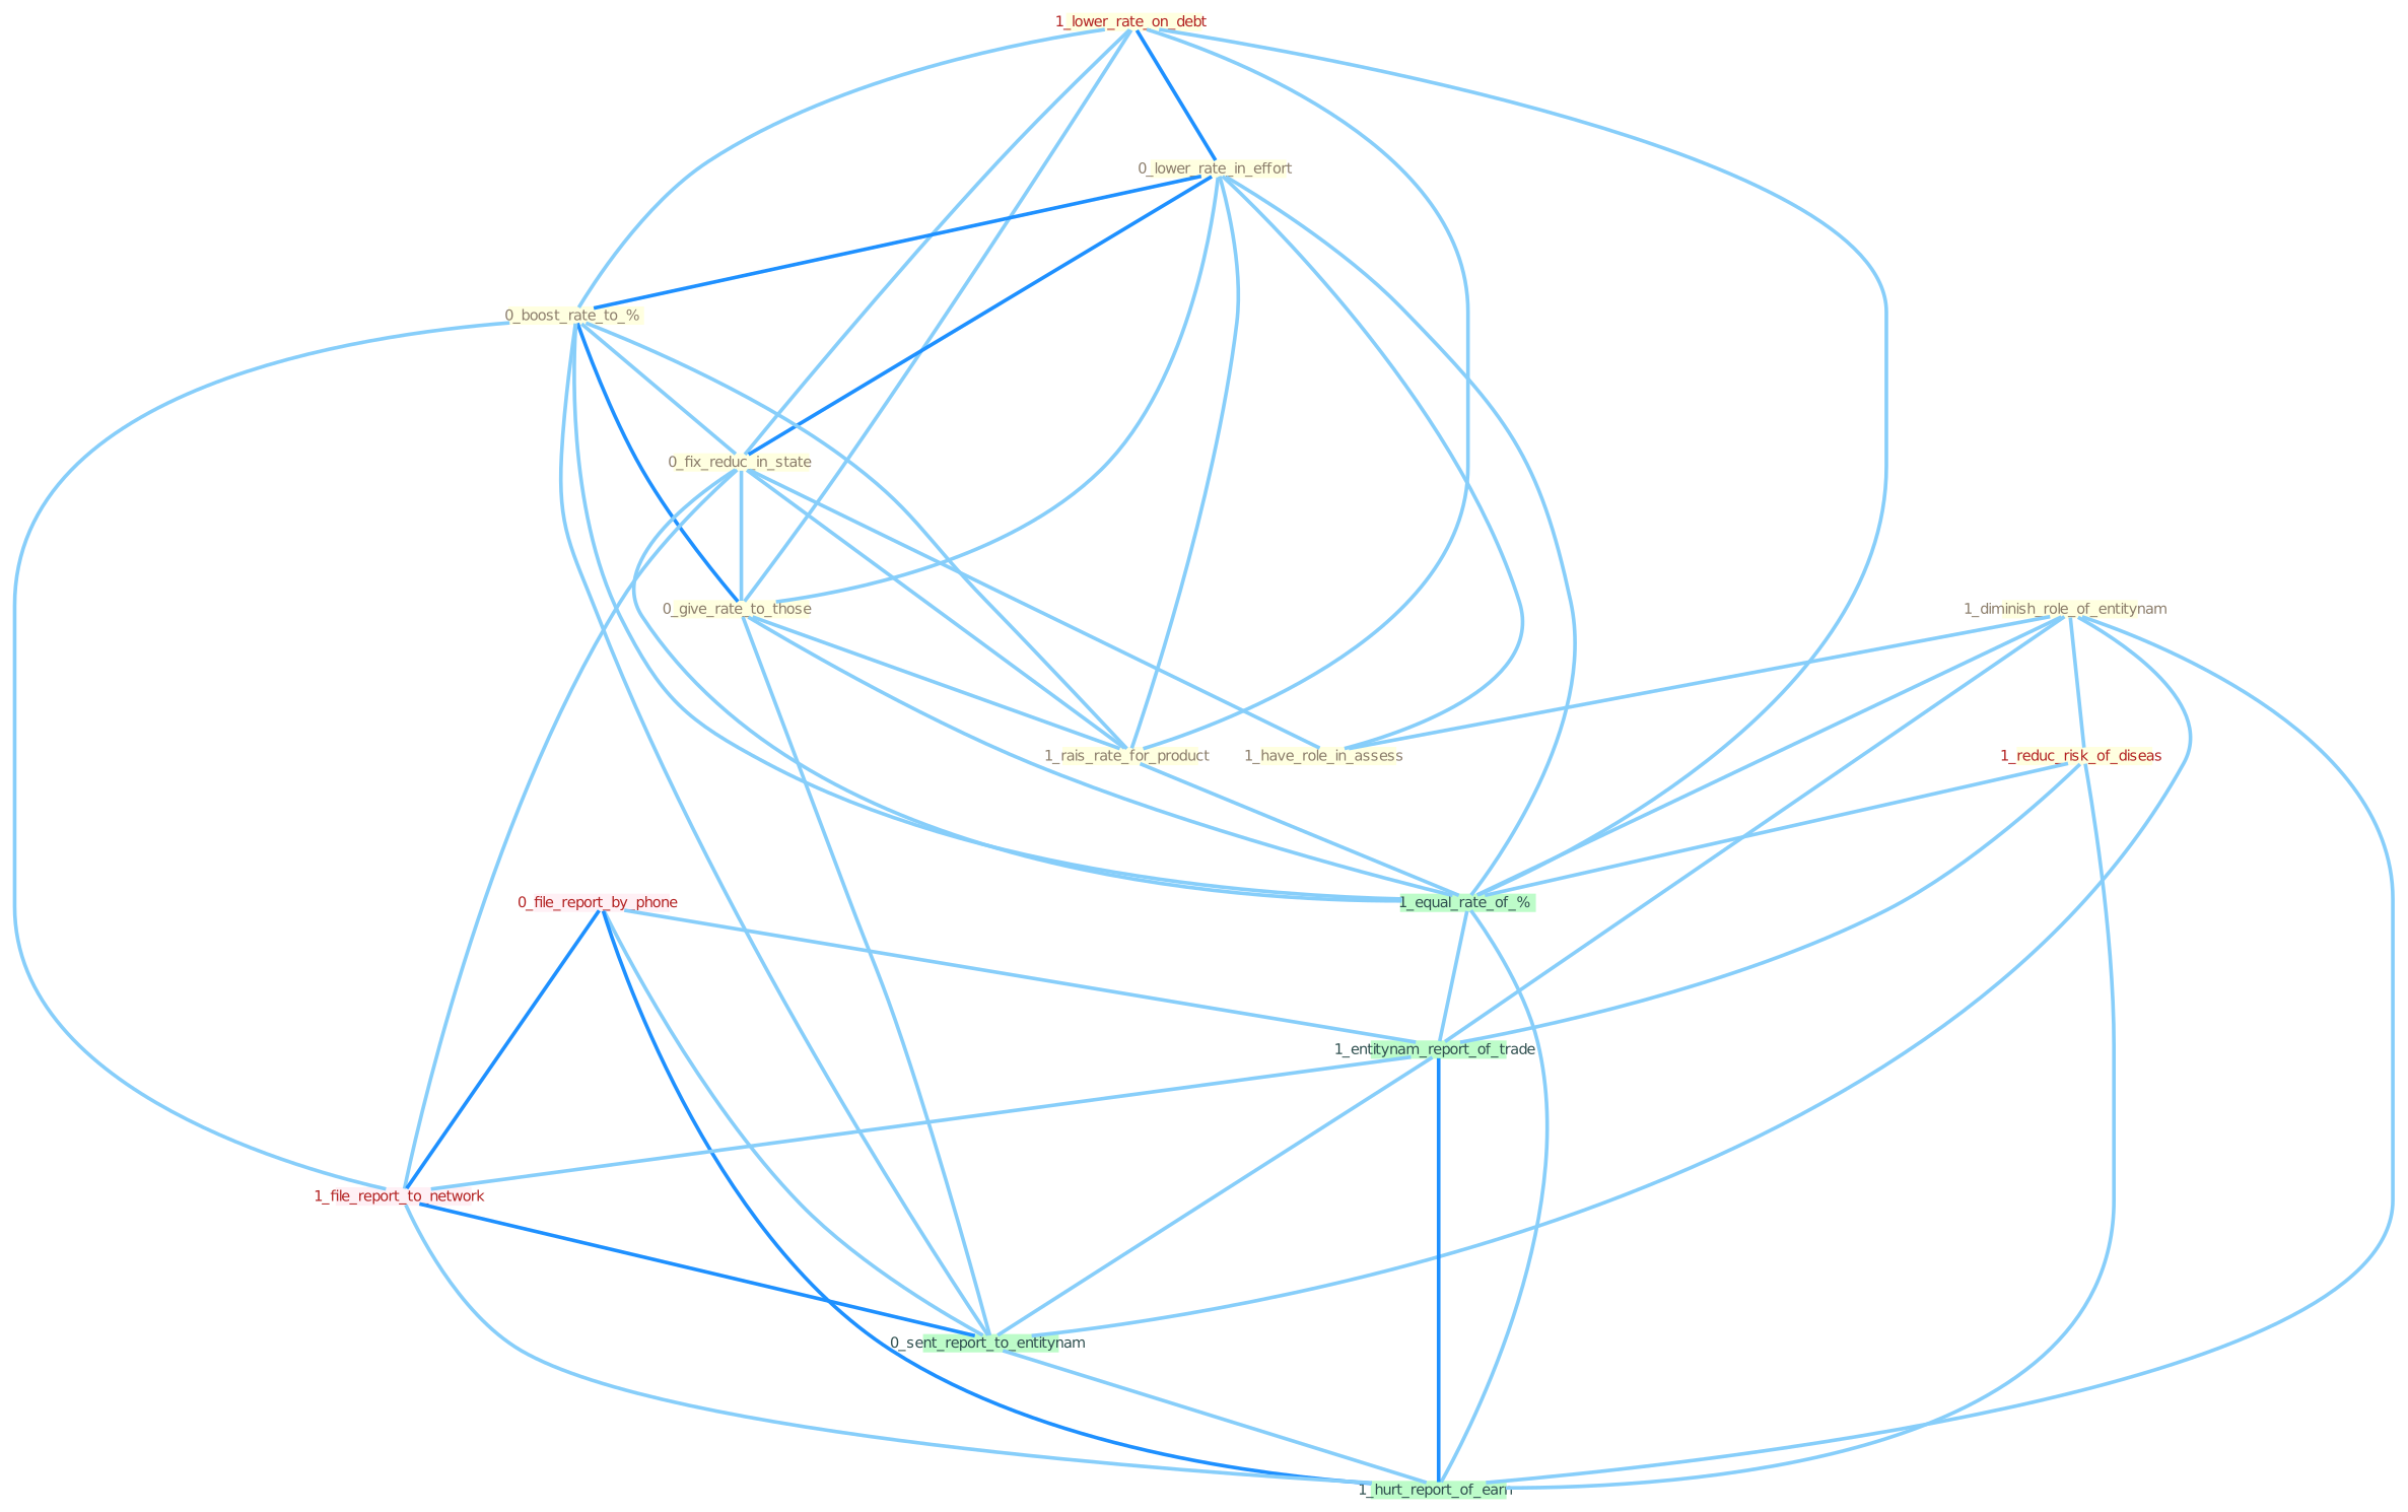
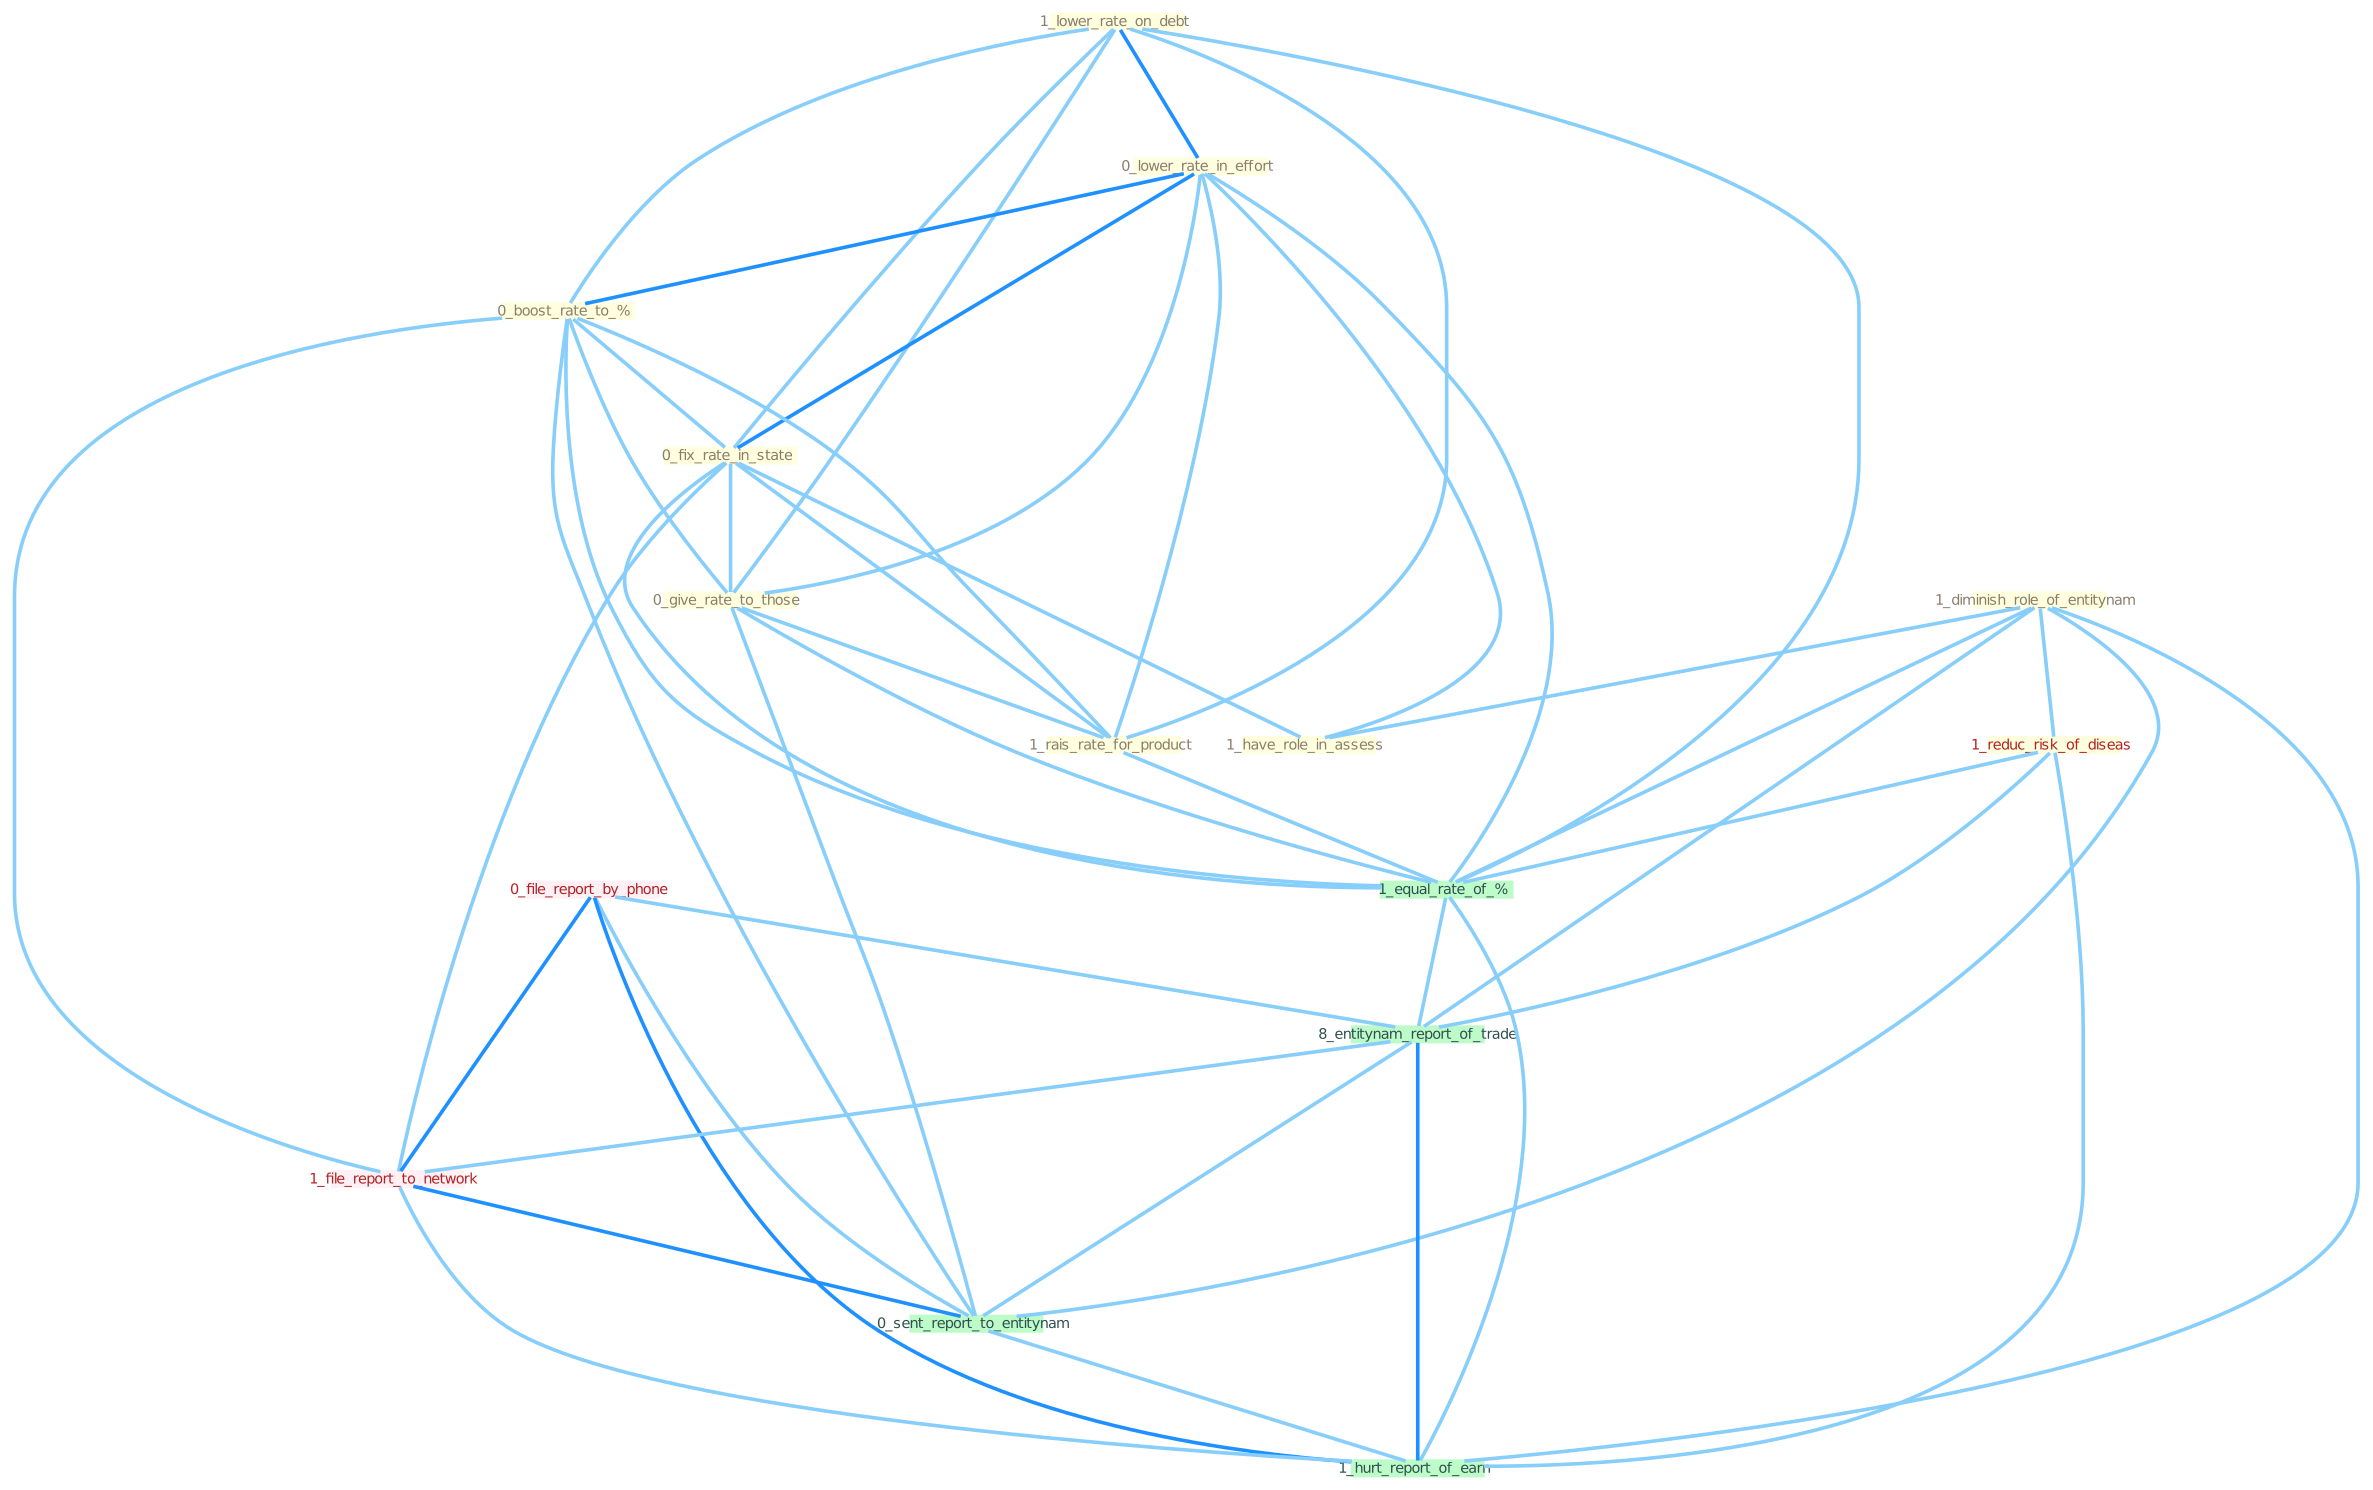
  graph {
    fontname="DejaVu Sans"
    node [color="#ffffe0" fixedsize=true fontcolor="#8b7d6b" fontname="DejaVu Sans" fontsize=4 shape=polygon style=filled]
    edge [color="#87cefa" fontname="DejaVu Sans" w=1]
-   "1_lower_rate_on_debt " [fontcolor="#b22222" height=.06 width=.5]
+   "1_lower_rate_on_debt " [height=.06 width=.5]
    "0_lower_rate_in_effort " [height=.06 width=.5]
    "0_boost_rate_to_% " [height=.06 width=.5]
    "1_diminish_role_of_entitynam " [height=.06 width=.5]
    "1_reduc_risk_of_diseas " [fontcolor="#b22222" height=.06 width=.5]
-   "0_fix_rate_in_state " [height=.06 width=.5 label="0_fix_reduc_in_state"]
+   "0_fix_rate_in_state " [height=.06 width=.5]
    "0_give_rate_to_those " [height=.06 width=.5]
    "1_rais_rate_for_product " [height=.06 width=.5]
    "1_have_role_in_assess " [height=.06 width=.5]
    "0_file_report_by_phone " [color="#fff0f5" fontcolor="#b22222" height=.06 width=.5]
    "1_file_report_to_network " [color="#fff0f5" fontcolor="#b22222" height=.06 width=.5]
    "1_equal_rate_of_% " [color="#BDFCC9" fontcolor="#2f4f4f" height=.06 width=.5]
    "0_sent_report_to_entitynam " [color="#BDFCC9" fontcolor="#2f4f4f" height=.06 width=.5]
-   "1_entitynam_report_of_trade " [color="#BDFCC9" fontcolor="#2f4f4f" height=.06 width=.5]
+   "1_entitynam_report_of_trade " [color="#BDFCC9" fontcolor="#2f4f4f" height=.06 width=.5 label="8_entitynam_report_of_trade"]
    "1_hurt_report_of_earn " [color="#BDFCC9" fontcolor="#2f4f4f" height=.06 width=.5]
    subgraph sub_1 {
      "1_lower_rate_on_debt "
      "0_lower_rate_in_effort "
      "0_boost_rate_to_% "
      "1_diminish_role_of_entitynam "
      "1_reduc_risk_of_diseas "
      "0_fix_rate_in_state "
      "0_give_rate_to_those "
      "1_rais_rate_for_product "
      "1_have_role_in_assess "
    }
    subgraph sub_2 {
      "0_file_report_by_phone "
      "1_file_report_to_network "
    }
    "1_lower_rate_on_debt " -- "0_lower_rate_in_effort " [color="#1e90ff" w=2]
    "1_lower_rate_on_debt " -- "0_boost_rate_to_% "
    "1_lower_rate_on_debt " -- "0_fix_rate_in_state "
    "1_lower_rate_on_debt " -- "0_give_rate_to_those "
    "1_lower_rate_on_debt " -- "1_rais_rate_for_product "
    "1_lower_rate_on_debt " -- "1_equal_rate_of_% "
    "0_lower_rate_in_effort " -- "0_boost_rate_to_% " [color="#1e90ff"]
    "0_lower_rate_in_effort " -- "0_fix_rate_in_state " [color="#1e90ff" w=2]
    "0_lower_rate_in_effort " -- "0_give_rate_to_those "
    "0_lower_rate_in_effort " -- "1_rais_rate_for_product "
    "0_lower_rate_in_effort " -- "1_have_role_in_assess "
    "0_lower_rate_in_effort " -- "1_equal_rate_of_% "
    "0_boost_rate_to_% " -- "0_fix_rate_in_state "
-   "0_boost_rate_to_% " -- "0_give_rate_to_those " [color="#1e90ff" w=2]
+   "0_boost_rate_to_% " -- "0_give_rate_to_those " [w=2]
    "0_boost_rate_to_% " -- "1_rais_rate_for_product "
    "0_boost_rate_to_% " -- "1_file_report_to_network "
    "0_boost_rate_to_% " -- "1_equal_rate_of_% " [w=2]
    "0_boost_rate_to_% " -- "0_sent_report_to_entitynam "
    "1_diminish_role_of_entitynam " -- "1_reduc_risk_of_diseas "
    "1_diminish_role_of_entitynam " -- "1_have_role_in_assess "
    "1_diminish_role_of_entitynam " -- "1_equal_rate_of_% "
    "1_diminish_role_of_entitynam " -- "0_sent_report_to_entitynam "
    "1_diminish_role_of_entitynam " -- "1_entitynam_report_of_trade "
    "1_diminish_role_of_entitynam " -- "1_hurt_report_of_earn "
    "1_reduc_risk_of_diseas " -- "1_equal_rate_of_% "
    "1_reduc_risk_of_diseas " -- "1_entitynam_report_of_trade "
    "1_reduc_risk_of_diseas " -- "1_hurt_report_of_earn "
    "0_fix_rate_in_state " -- "0_give_rate_to_those "
    "0_fix_rate_in_state " -- "1_rais_rate_for_product "
    "0_fix_rate_in_state " -- "1_have_role_in_assess "
    "0_fix_rate_in_state " -- "1_file_report_to_network "
    "0_fix_rate_in_state " -- "1_equal_rate_of_% "
    "0_give_rate_to_those " -- "1_rais_rate_for_product "
    "0_give_rate_to_those " -- "1_equal_rate_of_% "
    "0_give_rate_to_those " -- "0_sent_report_to_entitynam "
    "1_rais_rate_for_product " -- "1_equal_rate_of_% "
    "0_file_report_by_phone " -- "1_file_report_to_network " [color="#1e90ff" w=2]
    "0_file_report_by_phone " -- "0_sent_report_to_entitynam "
    "0_file_report_by_phone " -- "1_entitynam_report_of_trade "
    "0_file_report_by_phone " -- "1_hurt_report_of_earn " [color="#1e90ff"]
    "1_file_report_to_network " -- "0_sent_report_to_entitynam " [color="#1e90ff" w=2]
    "1_file_report_to_network " -- "1_hurt_report_of_earn "
    "1_equal_rate_of_% " -- "1_entitynam_report_of_trade "
    "1_equal_rate_of_% " -- "1_hurt_report_of_earn "
    "0_sent_report_to_entitynam " -- "1_hurt_report_of_earn "
    "1_entitynam_report_of_trade " -- "1_file_report_to_network "
    "1_entitynam_report_of_trade " -- "0_sent_report_to_entitynam "
    "1_entitynam_report_of_trade " -- "1_hurt_report_of_earn " [color="#1e90ff" w=2]
  }
